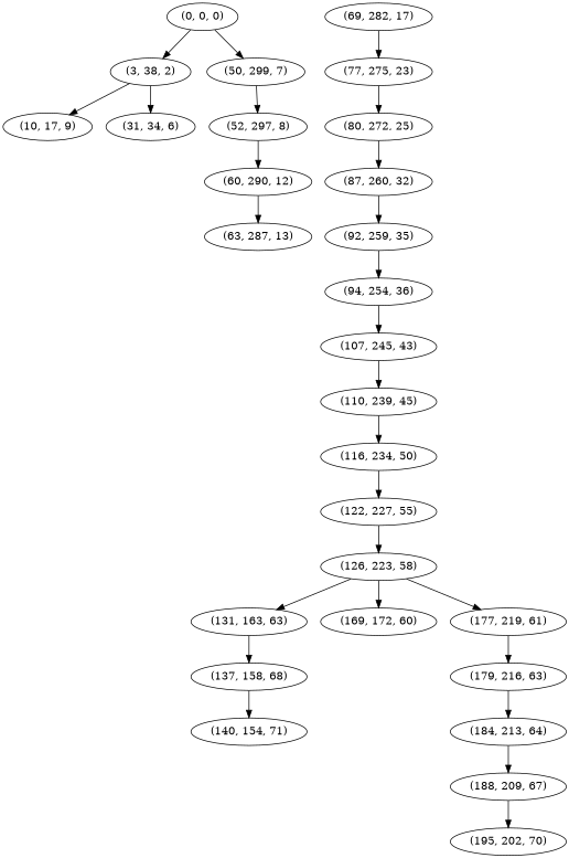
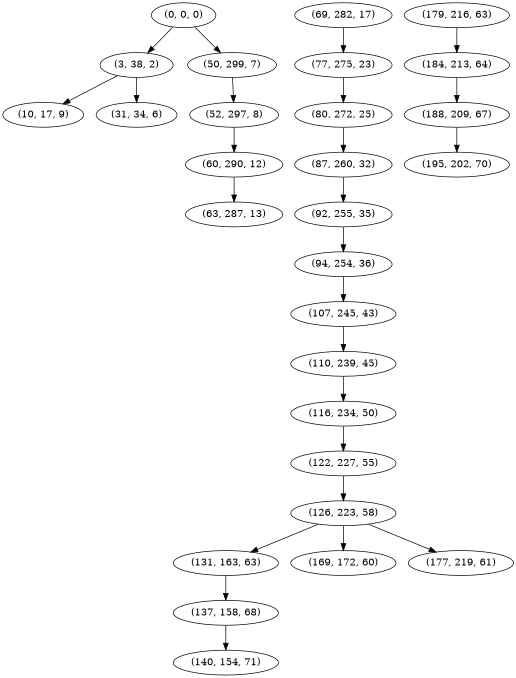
  digraph {
    "(0, 0, 0)"
    "(3, 38, 2)"
    "(50, 299, 7)"
    "(10, 17, 9)"
    "(31, 34, 6)"
    "(52, 297, 8)"
    "(60, 290, 12)"
    "(63, 287, 13)"
    "(69, 282, 17)"
    "(77, 275, 23)"
    "(80, 272, 25)"
    "(87, 260, 32)"
-   "(92, 255, 35)" [label="(92, 259, 35)"]
+   "(92, 255, 35)"
    "(94, 254, 36)"
    "(107, 245, 43)"
    "(110, 239, 45)"
    "(116, 234, 50)"
    "(122, 227, 55)"
    "(126, 223, 58)"
    "(131, 163, 63)"
    "(169, 172, 60)"
    "(177, 219, 61)"
    "(137, 158, 68)"
    "(179, 216, 63)"
    "(140, 154, 71)"
    "(184, 213, 64)"
    "(188, 209, 67)"
    "(195, 202, 70)"
    "(0, 0, 0)" -> "(3, 38, 2)"
    "(0, 0, 0)" -> "(50, 299, 7)"
    "(3, 38, 2)" -> "(10, 17, 9)"
    "(3, 38, 2)" -> "(31, 34, 6)"
    "(50, 299, 7)" -> "(52, 297, 8)"
    "(52, 297, 8)" -> "(60, 290, 12)"
    "(60, 290, 12)" -> "(63, 287, 13)"
    "(69, 282, 17)" -> "(77, 275, 23)"
    "(77, 275, 23)" -> "(80, 272, 25)"
    "(80, 272, 25)" -> "(87, 260, 32)"
    "(87, 260, 32)" -> "(92, 255, 35)"
    "(92, 255, 35)" -> "(94, 254, 36)"
    "(94, 254, 36)" -> "(107, 245, 43)"
    "(107, 245, 43)" -> "(110, 239, 45)"
    "(110, 239, 45)" -> "(116, 234, 50)"
    "(116, 234, 50)" -> "(122, 227, 55)"
    "(122, 227, 55)" -> "(126, 223, 58)"
    "(126, 223, 58)" -> "(131, 163, 63)"
    "(126, 223, 58)" -> "(169, 172, 60)"
    "(126, 223, 58)" -> "(177, 219, 61)"
    "(131, 163, 63)" -> "(137, 158, 68)"
-   "(177, 219, 61)" -> "(179, 216, 63)"
    "(137, 158, 68)" -> "(140, 154, 71)"
    "(179, 216, 63)" -> "(184, 213, 64)"
    "(184, 213, 64)" -> "(188, 209, 67)"
    "(188, 209, 67)" -> "(195, 202, 70)"
  }
